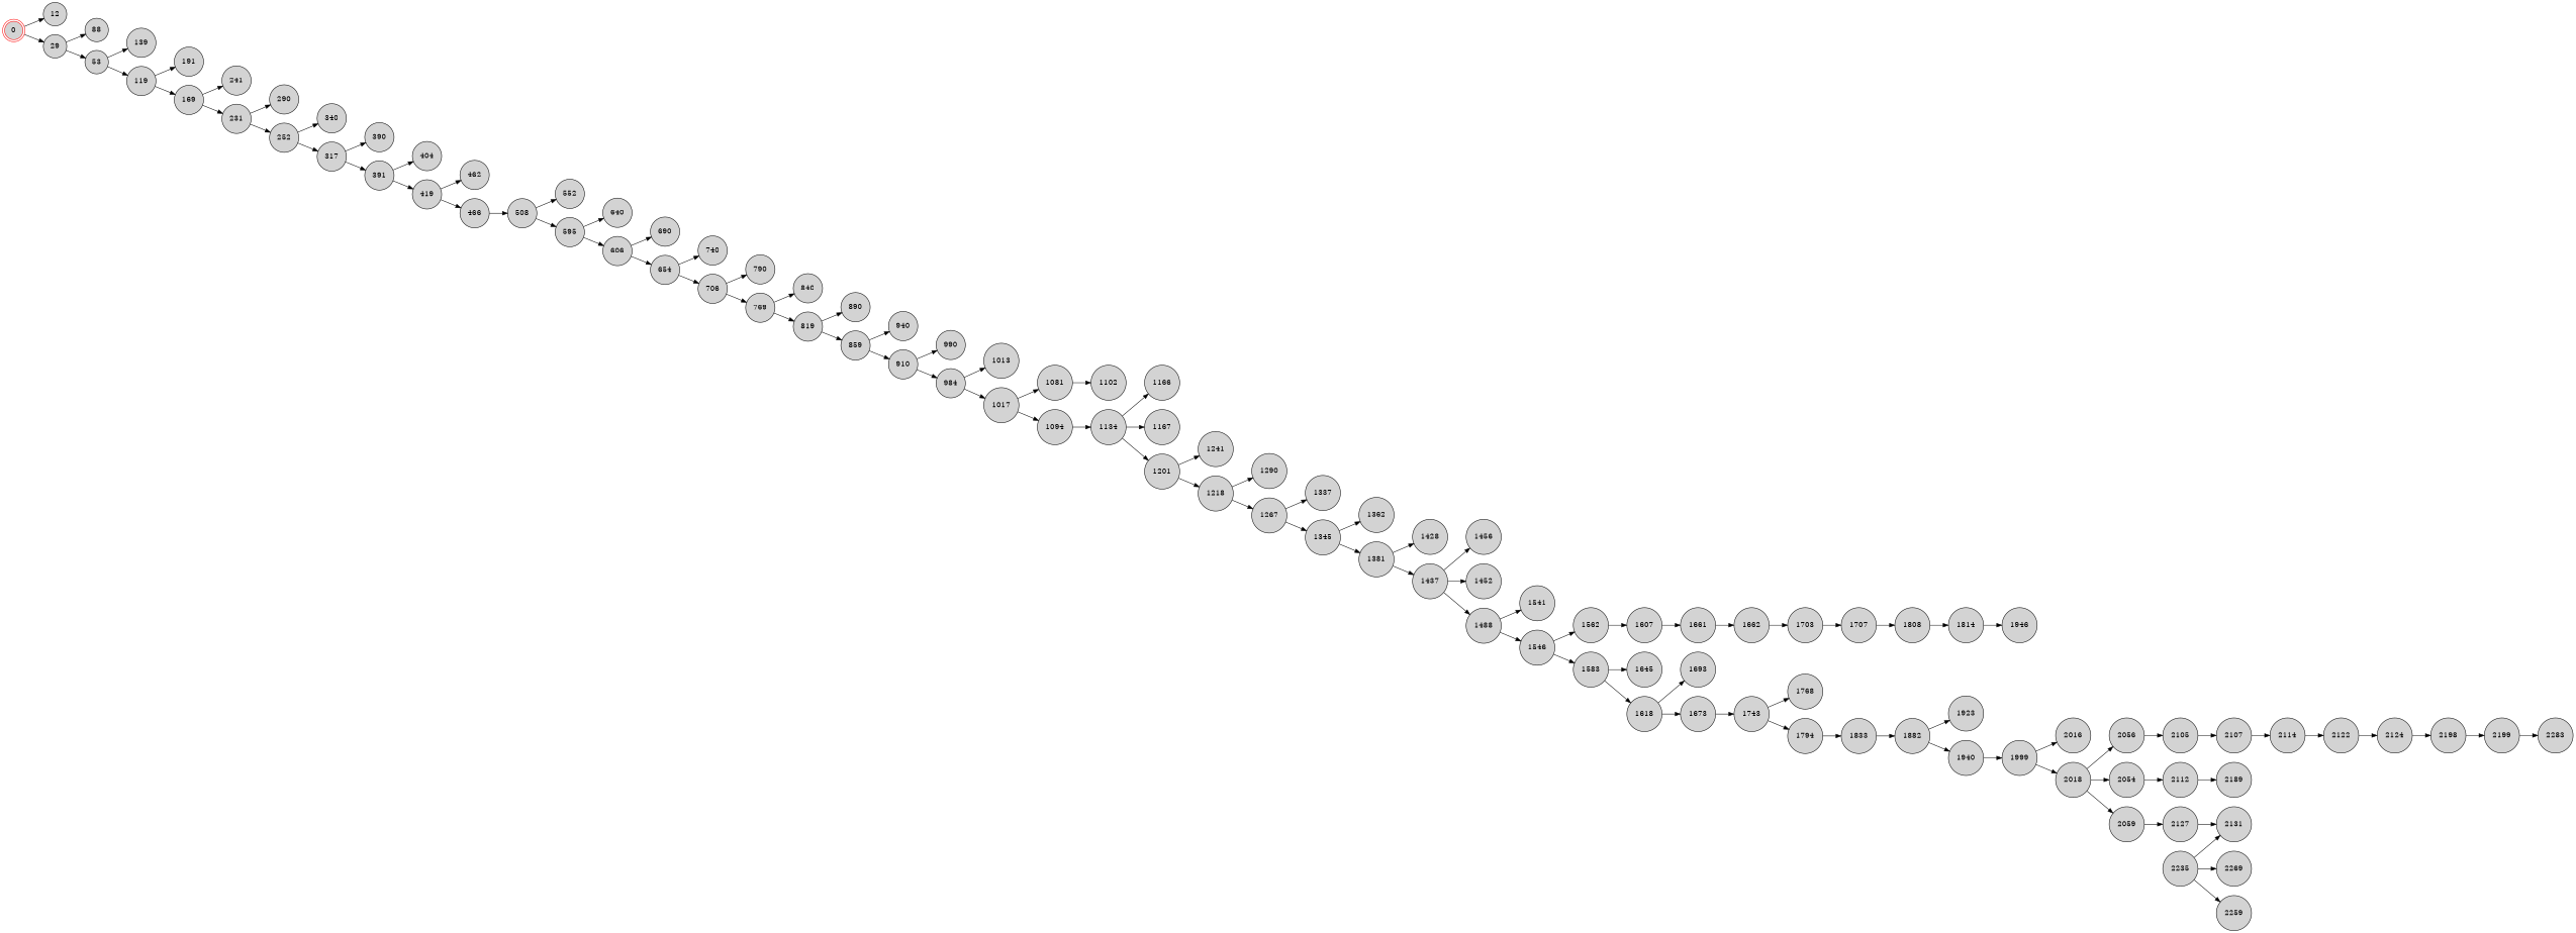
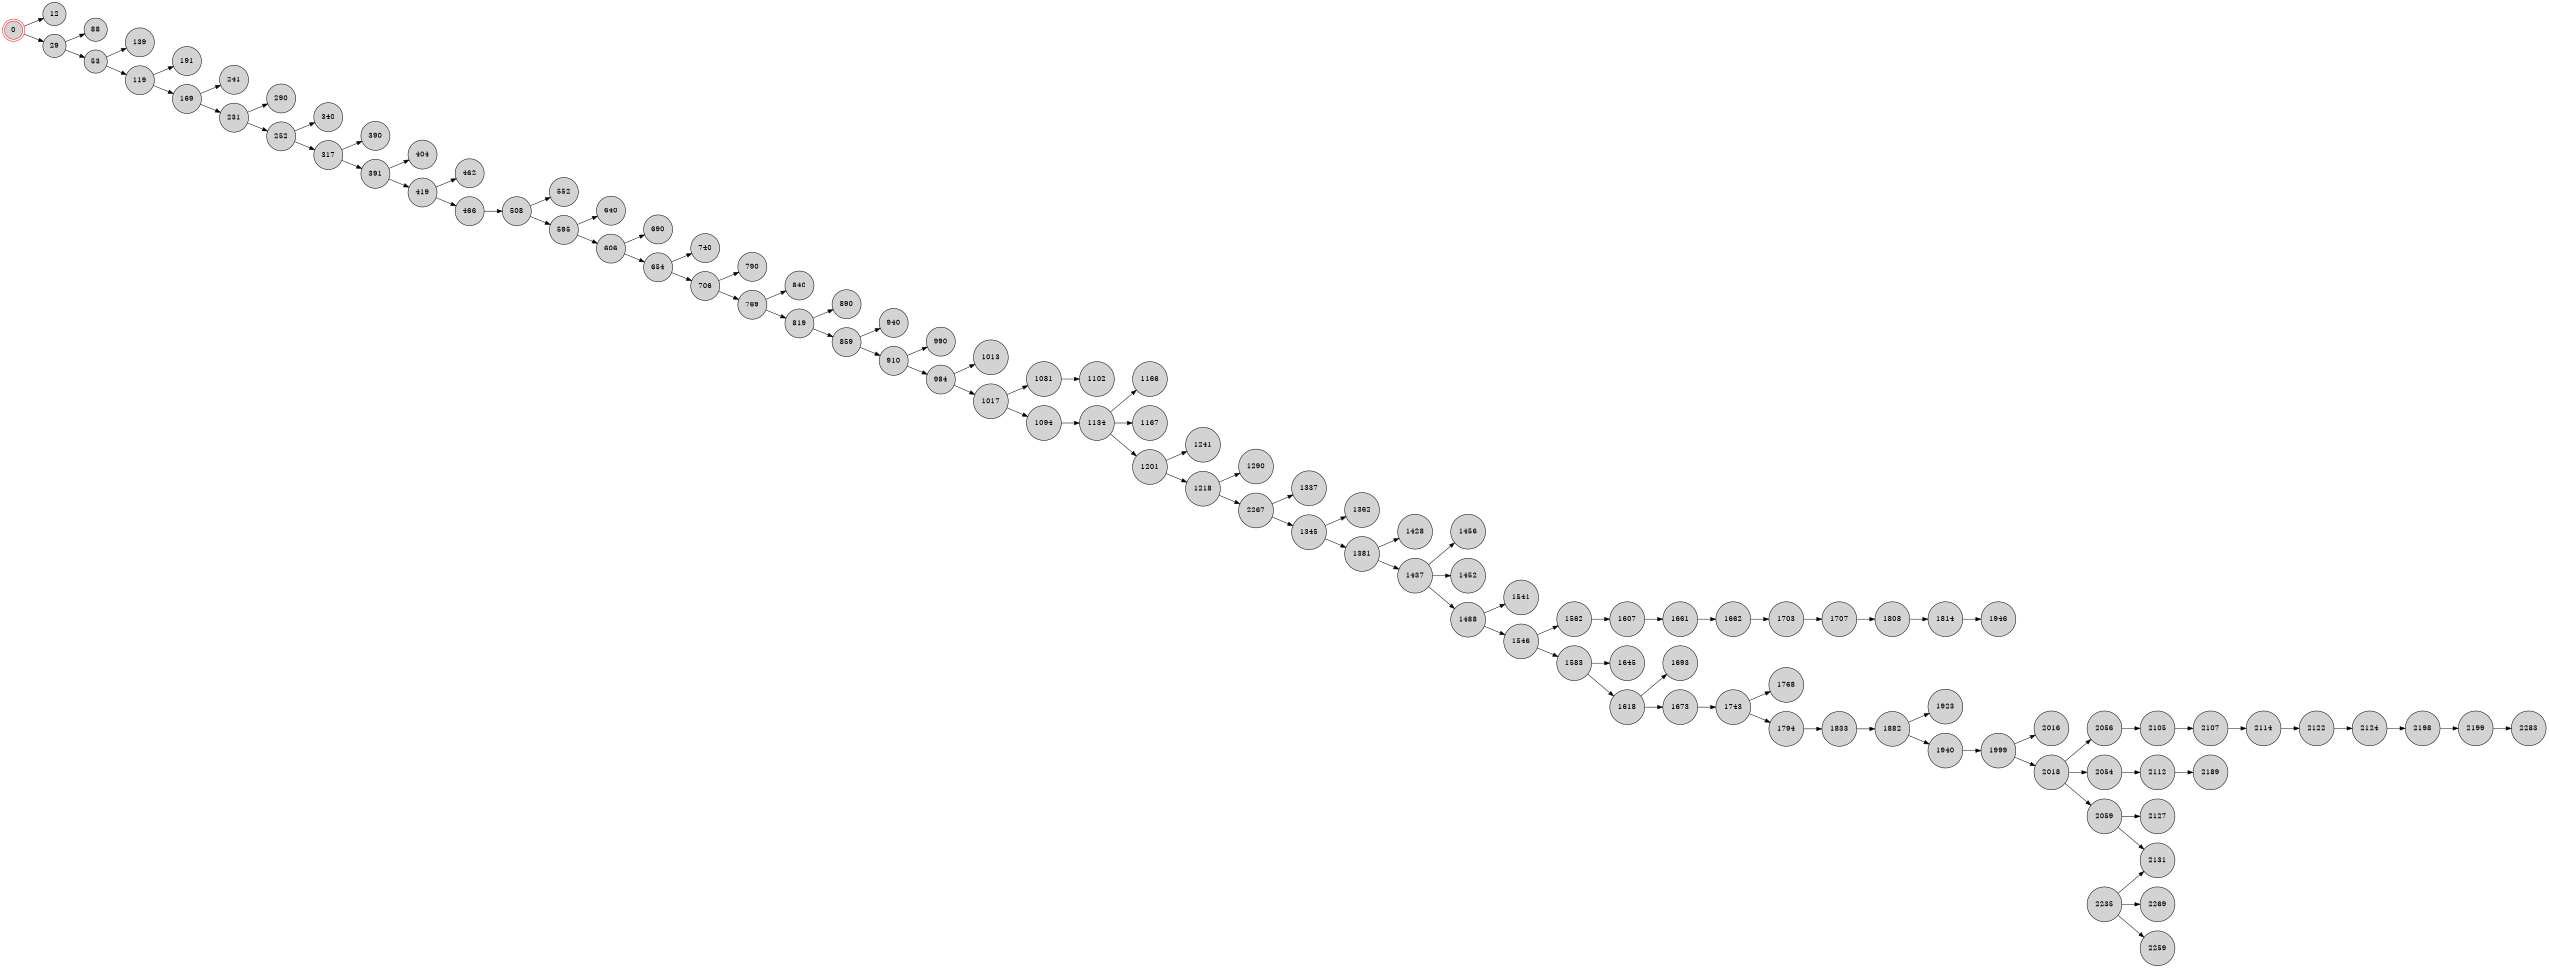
  digraph {
    rankdir=LR
    node [fillcolor=lightgray shape=circle style=filled]
    0 [color=red shape=doublecircle]
    12
    29
    88
    53
    139
    119
    191
    169
    241
    231
    290
    252
    340
    317
    390
    391
    404
    419
    462
    466
    508
    552
    595
    640
    606
    690
    654
    740
    706
    790
    769
    840
    819
    890
    859
    940
    n38 [label=910]
    990
    984
    1013
    1017
    1081
    1094
    1102
    1134
    1166
    1167
    1201
    1241
    1218
    1290
-   1267
+   1267 [label=2267]
    1337
    1345
    1362
    1381
    1428
    1437
    1456
    1452
    1488
    1541
    1546
    1562
    1583
    1607
    1645
    1618
    1661
    1662
    1693
    1673
    1703
    1707
    1743
    1808
    1814
    1768
    1794
    1833
    n82 [label=1946]
    1882
    1923
    1940
    1999
    2016
    2018
    2056
    2054
    2059
    2105
    2112
    2127
    2131
    2107
    2114
    2122
    2189
    2124
    2198
    2199
    2283
    2235
    2269
    2259
    0 -> 12
    0 -> 29
    29 -> 88
    29 -> 53
    53 -> 139
    53 -> 119
    119 -> 191
    119 -> 169
    169 -> 241
    169 -> 231
    231 -> 290
    231 -> 252
    252 -> 340
    252 -> 317
    317 -> 390
    317 -> 391
    391 -> 404
    391 -> 419
    419 -> 462
    419 -> 466
    466 -> 508
    508 -> 552
    508 -> 595
    595 -> 640
    595 -> 606
    606 -> 690
    606 -> 654
    654 -> 740
    654 -> 706
    706 -> 790
    706 -> 769
    769 -> 840
    769 -> 819
    819 -> 890
    819 -> 859
    859 -> 940
    859 -> n38
    n38 -> 990
    n38 -> 984
    984 -> 1013
    984 -> 1017
    1017 -> 1081
    1017 -> 1094
    1081 -> 1102
    1094 -> 1134
    1134 -> 1166
    1134 -> 1167
    1134 -> 1201
    1201 -> 1241
    1201 -> 1218
    1218 -> 1290
    1218 -> 1267
    1267 -> 1337
    1267 -> 1345
    1345 -> 1362
    1345 -> 1381
    1381 -> 1428
    1381 -> 1437
    1437 -> 1456
    1437 -> 1452
    1437 -> 1488
    1488 -> 1541
    1488 -> 1546
    1546 -> 1562
    1546 -> 1583
    1562 -> 1607
    1583 -> 1645
    1583 -> 1618
    1607 -> 1661
    1618 -> 1693
    1618 -> 1673
    1661 -> 1662
    1662 -> 1703
    1673 -> 1743
    1703 -> 1707
    1707 -> 1808
    1743 -> 1768
    1743 -> 1794
    1808 -> 1814
    1814 -> n82
    1794 -> 1833
    1833 -> 1882
    1882 -> 1923
    1882 -> 1940
    1940 -> 1999
    1999 -> 2016
    1999 -> 2018
    2018 -> 2056
    2018 -> 2054
    2018 -> 2059
    2056 -> 2105
    2054 -> 2112
    2059 -> 2127
-   2127 -> 2131
+   2059 -> 2131
    2105 -> 2107
    2112 -> 2189
    2107 -> 2114
    2114 -> 2122
    2122 -> 2124
    2124 -> 2198
    2198 -> 2199
    2199 -> 2283
    2235 -> 2131
    2235 -> 2269
    2235 -> 2259
  }
